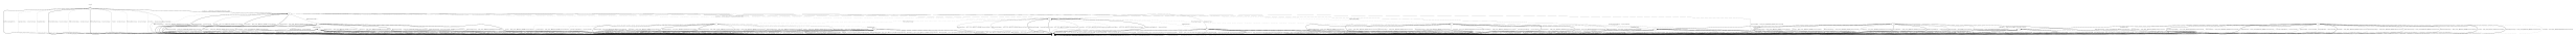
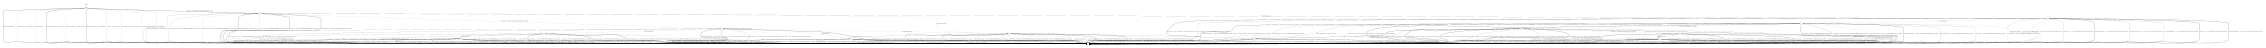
  digraph {
    configurations="0.9.7-TLS10|0.9.7e-TLS10"
    fontname="Roboto Mono"
    node [feature="0.9.7-TLS10|0.9.7e-TLS10" fontname="Roboto Mono" shape=ellipse]
    edge [arrowhead=dot fontname="Roboto Mono" style=dashed feature="0.9.7-TLS10|0.9.7e-TLS10"]
    n1 [feature=True label=__start9 shape=none]
    b [feature=True shape=cylinder]
    c [shape=cylinder]
    d
    e
    f [shape=cylinder]
    g
    h
    i
    j
    n
    k [shape=cylinder]
    o [shape=cylinder]
    l
    m
    n1 -> b [arrowhead=tee feature=""]
    b -> c [arrowhead=diamond label="AlertWarningCloseNotify / -" style=bold]
    b -> c [label="ApplicationData / ConnectionClosed"]
    b -> c [arrowhead=tee label="ChangeCipherSpec / -"]
    b -> c [arrowhead=tee label="DHClientKeyExchange / ConnectionClosed" style=bold]
    b -> c [label="DHEServerKeyExchange / ConnectionClosed"]
    b -> c [label="ECDHClientKeyExchange / ConnectionClosed" style=bold]
    b -> c [arrowhead=diamond label="Finished / ConnectionClosed" style=solid]
    b -> c [arrowhead=diamond label="RSAClientKeyExchange / ConnectionClosed"]
    b -> c [arrowhead=diamond label="ServerHello / ConnectionClosed"]
    b -> c [label="ServerHelloDone / -" style=solid]
    b -> d [arrowhead=diamond label="ClientHello / SERVER_HELLO|CERTIFICATE|SERVER_HELLO_DONE" style=bold]
    c -> c [arrowhead=diamond label="AlertWarningCloseNotify / ConnectionClosed"]
    c -> c [label="ApplicationData / ConnectionClosed" style=bold]
    c -> c [label="ChangeCipherSpec / ConnectionClosed" style=bold]
    c -> c [arrowhead=diamond label="ClientHello / ConnectionClosed"]
    c -> c [arrowhead=diamond label="DHClientKeyExchange / ConnectionClosed" style=solid]
    c -> c [label="DHEServerKeyExchange / ConnectionClosed"]
    c -> c [label="ECDHClientKeyExchange / ConnectionClosed" style=solid]
    c -> c [arrowhead=tee label="Finished / ConnectionClosed"]
    c -> c [label="RSAClientKeyExchange / ConnectionClosed"]
    c -> c [arrowhead=tee label="ServerHello / ConnectionClosed"]
    c -> c [arrowhead=diamond label="ServerHelloDone / ConnectionClosed" style=solid]
    d -> c [label="AlertWarningCloseNotify / ConnectionClosed" style=solid]
    d -> c [label="ApplicationData / ALERT_FATAL_UNEXPECTED_MESSAGE|ConnectionClosed" style=solid]
    d -> c [arrowhead=diamond label="DHEServerKeyExchange / ALERT_FATAL_UNEXPECTED_MESSAGE|ConnectionClosed"]
    d -> c [arrowhead=diamond label="ECDHClientKeyExchange / ConnectionClosed" style=bold]
    d -> c [arrowhead=diamond label="Finished / ALERT_FATAL_UNEXPECTED_MESSAGE|ConnectionClosed" style=solid]
    d -> c [label="ServerHello / ALERT_FATAL_UNEXPECTED_MESSAGE|ConnectionClosed" style=bold]
    d -> c [label="ServerHelloDone / ALERT_FATAL_UNEXPECTED_MESSAGE|ConnectionClosed" style=bold]
-   d -> e [arrowhead=tee label="ChangeCipherSpec / -" style=solid]
    d -> f [arrowhead=tee label="DHClientKeyExchange / -"]
    d -> g [arrowhead=tee label="RSAClientKeyExchange / -" style=solid]
    d -> h [arrowhead=tee label="ClientHello / SERVER_HELLO|CERTIFICATE|SERVER_HELLO_DONE"]
    e -> c [label="AlertWarningCloseNotify / ALERT_FATAL_DECRYPTION_FAILED_RESERVED|ConnectionClosed" style=bold]
    e -> c [arrowhead=diamond label="ApplicationData / ALERT_FATAL_DECRYPTION_FAILED_RESERVED|ConnectionClosed" style=bold]
    e -> c [arrowhead=diamond label="ChangeCipherSpec / ALERT_FATAL_DECRYPTION_FAILED_RESERVED|ConnectionClosed"]
    e -> c [label="ClientHello / ALERT_FATAL_DECRYPTION_FAILED_RESERVED|ConnectionClosed" style=bold]
    e -> c [label="DHClientKeyExchange / ALERT_FATAL_DECRYPTION_FAILED_RESERVED|ConnectionClosed" style=bold]
    e -> c [arrowhead=tee label="DHEServerKeyExchange / ALERT_FATAL_DECRYPTION_FAILED_RESERVED|ConnectionClosed" style=solid]
    e -> c [label="ECDHClientKeyExchange / ALERT_FATAL_DECRYPTION_FAILED_RESERVED|ConnectionClosed"]
    e -> c [arrowhead=diamond label="Finished / ALERT_FATAL_BAD_RECORD_MAC|ConnectionClosed"]
    e -> c [arrowhead=diamond label="RSAClientKeyExchange / ALERT_FATAL_DECRYPTION_FAILED_RESERVED|ConnectionClosed" style=solid]
    e -> c [arrowhead=tee label="ServerHello / ALERT_FATAL_DECRYPTION_FAILED_RESERVED|ConnectionClosed" style=bold]
    e -> c [label="ServerHelloDone / ALERT_FATAL_DECRYPTION_FAILED_RESERVED|ConnectionClosed"]
    f -> c [label="AlertWarningCloseNotify / ConnectionClosed"]
    f -> c [label="ApplicationData / ALERT_FATAL_UNEXPECTED_MESSAGE|ConnectionClosed" style=bold]
    f -> c [label="ClientHello / ALERT_FATAL_UNEXPECTED_MESSAGE|ConnectionClosed" style=bold]
    f -> c [arrowhead=tee label="DHClientKeyExchange / ALERT_FATAL_UNEXPECTED_MESSAGE|ConnectionClosed"]
    f -> c [arrowhead=tee label="DHEServerKeyExchange / ALERT_FATAL_ILLEGAL_PARAMETER|ConnectionClosed" style=solid]
    f -> c [label="ECDHClientKeyExchange / ALERT_FATAL_UNEXPECTED_MESSAGE|ConnectionClosed" style=bold]
    f -> c [label="Finished / ALERT_FATAL_UNEXPECTED_MESSAGE|ConnectionClosed" style=bold]
    f -> c [arrowhead=tee label="RSAClientKeyExchange / ALERT_FATAL_UNEXPECTED_MESSAGE|ConnectionClosed"]
    f -> c [arrowhead=tee label="ServerHello / ALERT_FATAL_UNEXPECTED_MESSAGE|ConnectionClosed" style=solid]
    f -> c [label="ServerHelloDone / ALERT_FATAL_UNEXPECTED_MESSAGE|ConnectionClosed" style=solid]
    f -> i [arrowhead=tee label="ChangeCipherSpec / -" style=solid]
    g -> c [label="AlertWarningCloseNotify / ConnectionClosed" style=solid]
    g -> c [arrowhead=tee label="ApplicationData / ALERT_FATAL_UNEXPECTED_MESSAGE|ConnectionClosed"]
    g -> c [label="ClientHello / ALERT_FATAL_UNEXPECTED_MESSAGE|ConnectionClosed" style=solid]
    g -> c [arrowhead=tee label="DHClientKeyExchange / ALERT_FATAL_UNEXPECTED_MESSAGE|ConnectionClosed" style=bold]
    g -> c [arrowhead=diamond label="DHEServerKeyExchange / ALERT_FATAL_ILLEGAL_PARAMETER|ConnectionClosed" style=solid]
    g -> c [arrowhead=diamond label="ECDHClientKeyExchange / ALERT_FATAL_UNEXPECTED_MESSAGE|ConnectionClosed" style=solid]
    g -> c [arrowhead=tee label="Finished / ALERT_FATAL_UNEXPECTED_MESSAGE|ConnectionClosed" style=bold]
    g -> c [label="RSAClientKeyExchange / ALERT_FATAL_UNEXPECTED_MESSAGE|ConnectionClosed" style=bold]
    g -> c [label="ServerHello / ALERT_FATAL_UNEXPECTED_MESSAGE|ConnectionClosed" style=bold]
    g -> c [arrowhead=diamond label="ServerHelloDone / ALERT_FATAL_UNEXPECTED_MESSAGE|ConnectionClosed" style=solid]
    g -> j [label="ChangeCipherSpec / -"]
    h -> c [arrowhead=diamond label="AlertWarningCloseNotify / ConnectionClosed" style=bold]
    h -> c [arrowhead=tee label="ApplicationData / ALERT_FATAL_UNEXPECTED_MESSAGE|ConnectionClosed" style=solid]
    h -> c [arrowhead=tee label="DHEServerKeyExchange / ALERT_FATAL_UNEXPECTED_MESSAGE|ConnectionClosed" style=solid]
    h -> c [label="ECDHClientKeyExchange / ConnectionClosed" style=bold]
    h -> c [arrowhead=diamond label="Finished / ALERT_FATAL_UNEXPECTED_MESSAGE|ConnectionClosed" style=bold]
    h -> c [arrowhead=diamond label="ServerHello / ALERT_FATAL_UNEXPECTED_MESSAGE|ConnectionClosed" style=solid]
    h -> c [label="ServerHelloDone / ALERT_FATAL_UNEXPECTED_MESSAGE|ConnectionClosed"]
    h -> e [arrowhead=diamond label="ChangeCipherSpec / -"]
    h -> f [label="DHClientKeyExchange / -"]
    h -> h [arrowhead=tee label="ClientHello / SERVER_HELLO|CERTIFICATE|SERVER_HELLO_DONE" style=bold]
    h -> n [arrowhead=tee label="RSAClientKeyExchange / -"]
    i -> c [label="AlertWarningCloseNotify / ALERT_FATAL_BAD_RECORD_MAC|ConnectionClosed" style=bold]
    i -> c [arrowhead=tee label="ApplicationData / ALERT_FATAL_BAD_RECORD_MAC|ConnectionClosed" style=bold]
    i -> c [arrowhead=tee label="ChangeCipherSpec / ALERT_FATAL_BAD_RECORD_MAC|ConnectionClosed"]
    i -> c [label="ClientHello / ALERT_FATAL_BAD_RECORD_MAC|ConnectionClosed" style=solid]
    i -> c [label="DHClientKeyExchange / ALERT_FATAL_BAD_RECORD_MAC|ConnectionClosed"]
    i -> c [label="DHEServerKeyExchange / ALERT_FATAL_BAD_RECORD_MAC|ConnectionClosed"]
    i -> c [arrowhead=tee label="ECDHClientKeyExchange / ALERT_FATAL_BAD_RECORD_MAC|ConnectionClosed" style=bold]
    i -> c [label="Finished / ALERT_FATAL_BAD_RECORD_MAC|ConnectionClosed" style=solid]
    i -> c [arrowhead=diamond label="RSAClientKeyExchange / ALERT_FATAL_BAD_RECORD_MAC|ConnectionClosed"]
    i -> c [arrowhead=tee label="ServerHello / ALERT_FATAL_BAD_RECORD_MAC|ConnectionClosed"]
    i -> c [label="ServerHelloDone / ALERT_FATAL_BAD_RECORD_MAC|ConnectionClosed" style=solid]
    j -> c [label="ClientHello / ALERT_FATAL_UNEXPECTED_MESSAGE|ConnectionClosed" style=bold]
    j -> c [arrowhead=tee label="DHClientKeyExchange / ALERT_FATAL_UNEXPECTED_MESSAGE|ConnectionClosed" style=solid]
    j -> c [arrowhead=tee label="DHEServerKeyExchange / ALERT_FATAL_ILLEGAL_PARAMETER|ConnectionClosed"]
    j -> c [arrowhead=tee label="ECDHClientKeyExchange / ALERT_FATAL_UNEXPECTED_MESSAGE|ConnectionClosed" style=bold]
    j -> c [arrowhead=tee label="RSAClientKeyExchange / ALERT_FATAL_UNEXPECTED_MESSAGE|ConnectionClosed" style=solid]
    j -> c [label="ServerHello / ALERT_FATAL_UNEXPECTED_MESSAGE|ConnectionClosed" style=solid]
    j -> c [label="ServerHelloDone / ALERT_FATAL_UNEXPECTED_MESSAGE|ConnectionClosed"]
    j -> c [arrowhead=tee feature="0.9.7e-TLS10" label="AlertWarningCloseNotify / ALERT_FATAL_UNEXPECTED_MESSAGE|ConnectionClosed" style=bold]
    j -> c [arrowhead=diamond feature="0.9.7e-TLS10" label="ApplicationData / ALERT_FATAL_UNEXPECTED_MESSAGE|ConnectionClosed"]
    j -> c [feature="0.9.7e-TLS10" label="ChangeCipherSpec / ALERT_FATAL_UNEXPECTED_MESSAGE|ConnectionClosed" style=solid]
    j -> c [arrowhead=tee feature="0.9.7-TLS10" label="AlertWarningCloseNotify / ConnectionClosed" style=solid]
    j -> c [arrowhead=diamond feature="0.9.7-TLS10" label="ApplicationData / ConnectionClosed"]
    j -> c [arrowhead=diamond feature="0.9.7-TLS10" label="ChangeCipherSpec / ConnectionClosed" style=bold]
+   j -> k [arrowhead=tee label="Finished / CHANGE_CIPHER_SPEC|FINISHED"]
    n -> c [arrowhead=tee label="AlertWarningCloseNotify / ConnectionClosed"]
    n -> c [arrowhead=diamond label="ApplicationData / ALERT_FATAL_UNEXPECTED_MESSAGE|ConnectionClosed" style=bold]
    n -> c [arrowhead=tee label="ClientHello / ALERT_FATAL_UNEXPECTED_MESSAGE|ConnectionClosed"]
    n -> c [arrowhead=tee label="DHClientKeyExchange / ALERT_FATAL_UNEXPECTED_MESSAGE|ConnectionClosed" style=bold]
    n -> c [label="DHEServerKeyExchange / ALERT_FATAL_ILLEGAL_PARAMETER|ConnectionClosed" style=bold]
    n -> c [arrowhead=diamond label="ECDHClientKeyExchange / ALERT_FATAL_UNEXPECTED_MESSAGE|ConnectionClosed"]
    n -> c [arrowhead=tee label="Finished / ALERT_FATAL_UNEXPECTED_MESSAGE|ConnectionClosed"]
    n -> c [arrowhead=tee label="RSAClientKeyExchange / ALERT_FATAL_UNEXPECTED_MESSAGE|ConnectionClosed" style=solid]
    n -> c [arrowhead=diamond label="ServerHello / ALERT_FATAL_UNEXPECTED_MESSAGE|ConnectionClosed" style=solid]
    n -> c [arrowhead=diamond label="ServerHelloDone / ALERT_FATAL_UNEXPECTED_MESSAGE|ConnectionClosed"]
    n -> o [arrowhead=diamond label="ChangeCipherSpec / -"]
    k -> c [arrowhead=diamond label="AlertWarningCloseNotify / ConnectionClosed" style=bold]
    k -> c [arrowhead=diamond label="ApplicationData / APPLICATION|ConnectionClosed" style=solid]
    k -> c [label="DHClientKeyExchange / ALERT_FATAL_UNEXPECTED_MESSAGE|ConnectionClosed" style=solid]
    k -> c [label="DHEServerKeyExchange / ALERT_FATAL_UNEXPECTED_MESSAGE|ConnectionClosed" style=bold]
    k -> c [arrowhead=tee label="ECDHClientKeyExchange / ALERT_FATAL_UNEXPECTED_MESSAGE|ConnectionClosed" style=bold]
    k -> c [arrowhead=tee label="Finished / ALERT_FATAL_UNEXPECTED_MESSAGE|ConnectionClosed" style=solid]
    k -> c [label="RSAClientKeyExchange / ALERT_FATAL_UNEXPECTED_MESSAGE|ConnectionClosed"]
    k -> c [label="ServerHello / ALERT_FATAL_UNEXPECTED_MESSAGE|ConnectionClosed" style=solid]
    k -> c [label="ServerHelloDone / ALERT_FATAL_UNEXPECTED_MESSAGE|ConnectionClosed" style=bold]
    k -> i [label="ChangeCipherSpec / -" style=bold]
    k -> l [label="ClientHello / SERVER_HELLO|CHANGE_CIPHER_SPEC|FINISHED"]
    o -> c [arrowhead=tee label="ClientHello / ALERT_FATAL_UNEXPECTED_MESSAGE|ConnectionClosed"]
    o -> c [arrowhead=tee label="DHClientKeyExchange / ALERT_FATAL_UNEXPECTED_MESSAGE|ConnectionClosed" style=solid]
    o -> c [label="DHEServerKeyExchange / ALERT_FATAL_ILLEGAL_PARAMETER|ConnectionClosed"]
    o -> c [arrowhead=diamond label="ECDHClientKeyExchange / ALERT_FATAL_UNEXPECTED_MESSAGE|ConnectionClosed" style=bold]
    o -> c [arrowhead=tee label="Finished / ALERT_FATAL_DECRYPT_ERROR|ConnectionClosed" style=solid]
    o -> c [arrowhead=tee label="RSAClientKeyExchange / ALERT_FATAL_UNEXPECTED_MESSAGE|ConnectionClosed"]
    o -> c [arrowhead=diamond label="ServerHello / ALERT_FATAL_UNEXPECTED_MESSAGE|ConnectionClosed"]
    o -> c [arrowhead=tee label="ServerHelloDone / ALERT_FATAL_UNEXPECTED_MESSAGE|ConnectionClosed"]
    o -> c [arrowhead=diamond feature="0.9.7e-TLS10" label="AlertWarningCloseNotify / ALERT_FATAL_UNEXPECTED_MESSAGE|ConnectionClosed" style=bold]
    o -> c [arrowhead=diamond feature="0.9.7e-TLS10" label="ApplicationData / ALERT_FATAL_UNEXPECTED_MESSAGE|ConnectionClosed" style=solid]
    o -> c [arrowhead=tee feature="0.9.7e-TLS10" label="ChangeCipherSpec / ALERT_FATAL_UNEXPECTED_MESSAGE|ConnectionClosed"]
    o -> c [arrowhead=diamond feature="0.9.7-TLS10" label="AlertWarningCloseNotify / ConnectionClosed" style=bold]
    o -> c [arrowhead=diamond feature="0.9.7-TLS10" label="ApplicationData / ConnectionClosed" style=bold]
    o -> c [arrowhead=tee feature="0.9.7-TLS10" label="ChangeCipherSpec / ConnectionClosed" style=solid]
    l -> c [arrowhead=diamond label="AlertWarningCloseNotify / ConnectionClosed" style=solid]
    l -> c [arrowhead=tee label="ApplicationData / ALERT_FATAL_UNEXPECTED_MESSAGE|ConnectionClosed" style=solid]
    l -> c [label="ClientHello / ALERT_FATAL_UNEXPECTED_MESSAGE|ConnectionClosed" style=bold]
    l -> c [arrowhead=tee label="DHClientKeyExchange / ALERT_FATAL_UNEXPECTED_MESSAGE|ConnectionClosed"]
    l -> c [arrowhead=diamond label="DHEServerKeyExchange / ALERT_FATAL_UNEXPECTED_MESSAGE|ConnectionClosed" style=bold]
    l -> c [arrowhead=tee label="ECDHClientKeyExchange / ALERT_FATAL_UNEXPECTED_MESSAGE|ConnectionClosed"]
    l -> c [arrowhead=diamond label="Finished / ALERT_FATAL_UNEXPECTED_MESSAGE|ConnectionClosed"]
    l -> c [arrowhead=diamond label="RSAClientKeyExchange / ALERT_FATAL_UNEXPECTED_MESSAGE|ConnectionClosed"]
    l -> c [arrowhead=diamond label="ServerHello / ALERT_FATAL_UNEXPECTED_MESSAGE|ConnectionClosed" style=bold]
    l -> c [label="ServerHelloDone / ALERT_FATAL_UNEXPECTED_MESSAGE|ConnectionClosed"]
-   m -> l [arrowhead=diamond label="ChangeCipherSpec / -" style=bold]
+   l -> m [arrowhead=diamond label="ChangeCipherSpec / -" style=bold]
    m -> c [label="ClientHello / ALERT_FATAL_UNEXPECTED_MESSAGE|ConnectionClosed" style=bold]
    m -> c [label="DHClientKeyExchange / ALERT_FATAL_UNEXPECTED_MESSAGE|ConnectionClosed"]
    m -> c [arrowhead=diamond label="DHEServerKeyExchange / ALERT_FATAL_UNEXPECTED_MESSAGE|ConnectionClosed" style=solid]
    m -> c [arrowhead=diamond label="ECDHClientKeyExchange / ALERT_FATAL_UNEXPECTED_MESSAGE|ConnectionClosed" style=solid]
    m -> c [arrowhead=diamond label="Finished / ALERT_FATAL_DECRYPT_ERROR|ConnectionClosed" style=bold]
    m -> c [arrowhead=diamond label="RSAClientKeyExchange / ALERT_FATAL_UNEXPECTED_MESSAGE|ConnectionClosed" style=bold]
    m -> c [arrowhead=tee label="ServerHello / ALERT_FATAL_UNEXPECTED_MESSAGE|ConnectionClosed"]
    m -> c [arrowhead=tee label="ServerHelloDone / ALERT_FATAL_UNEXPECTED_MESSAGE|ConnectionClosed" style=solid]
    m -> c [feature="0.9.7e-TLS10" label="AlertWarningCloseNotify / ALERT_FATAL_UNEXPECTED_MESSAGE|ConnectionClosed" style=bold]
    m -> c [arrowhead=diamond feature="0.9.7e-TLS10" label="ApplicationData / ALERT_FATAL_UNEXPECTED_MESSAGE|ConnectionClosed"]
    m -> c [arrowhead=tee feature="0.9.7e-TLS10" label="ChangeCipherSpec / ALERT_FATAL_UNEXPECTED_MESSAGE|ConnectionClosed" style=bold]
    m -> c [arrowhead=tee feature="0.9.7-TLS10" label="AlertWarningCloseNotify / ConnectionClosed"]
    m -> c [arrowhead=diamond feature="0.9.7-TLS10" label="ApplicationData / ConnectionClosed" style=solid]
    m -> c [feature="0.9.7-TLS10" label="ChangeCipherSpec / ConnectionClosed"]
  }
